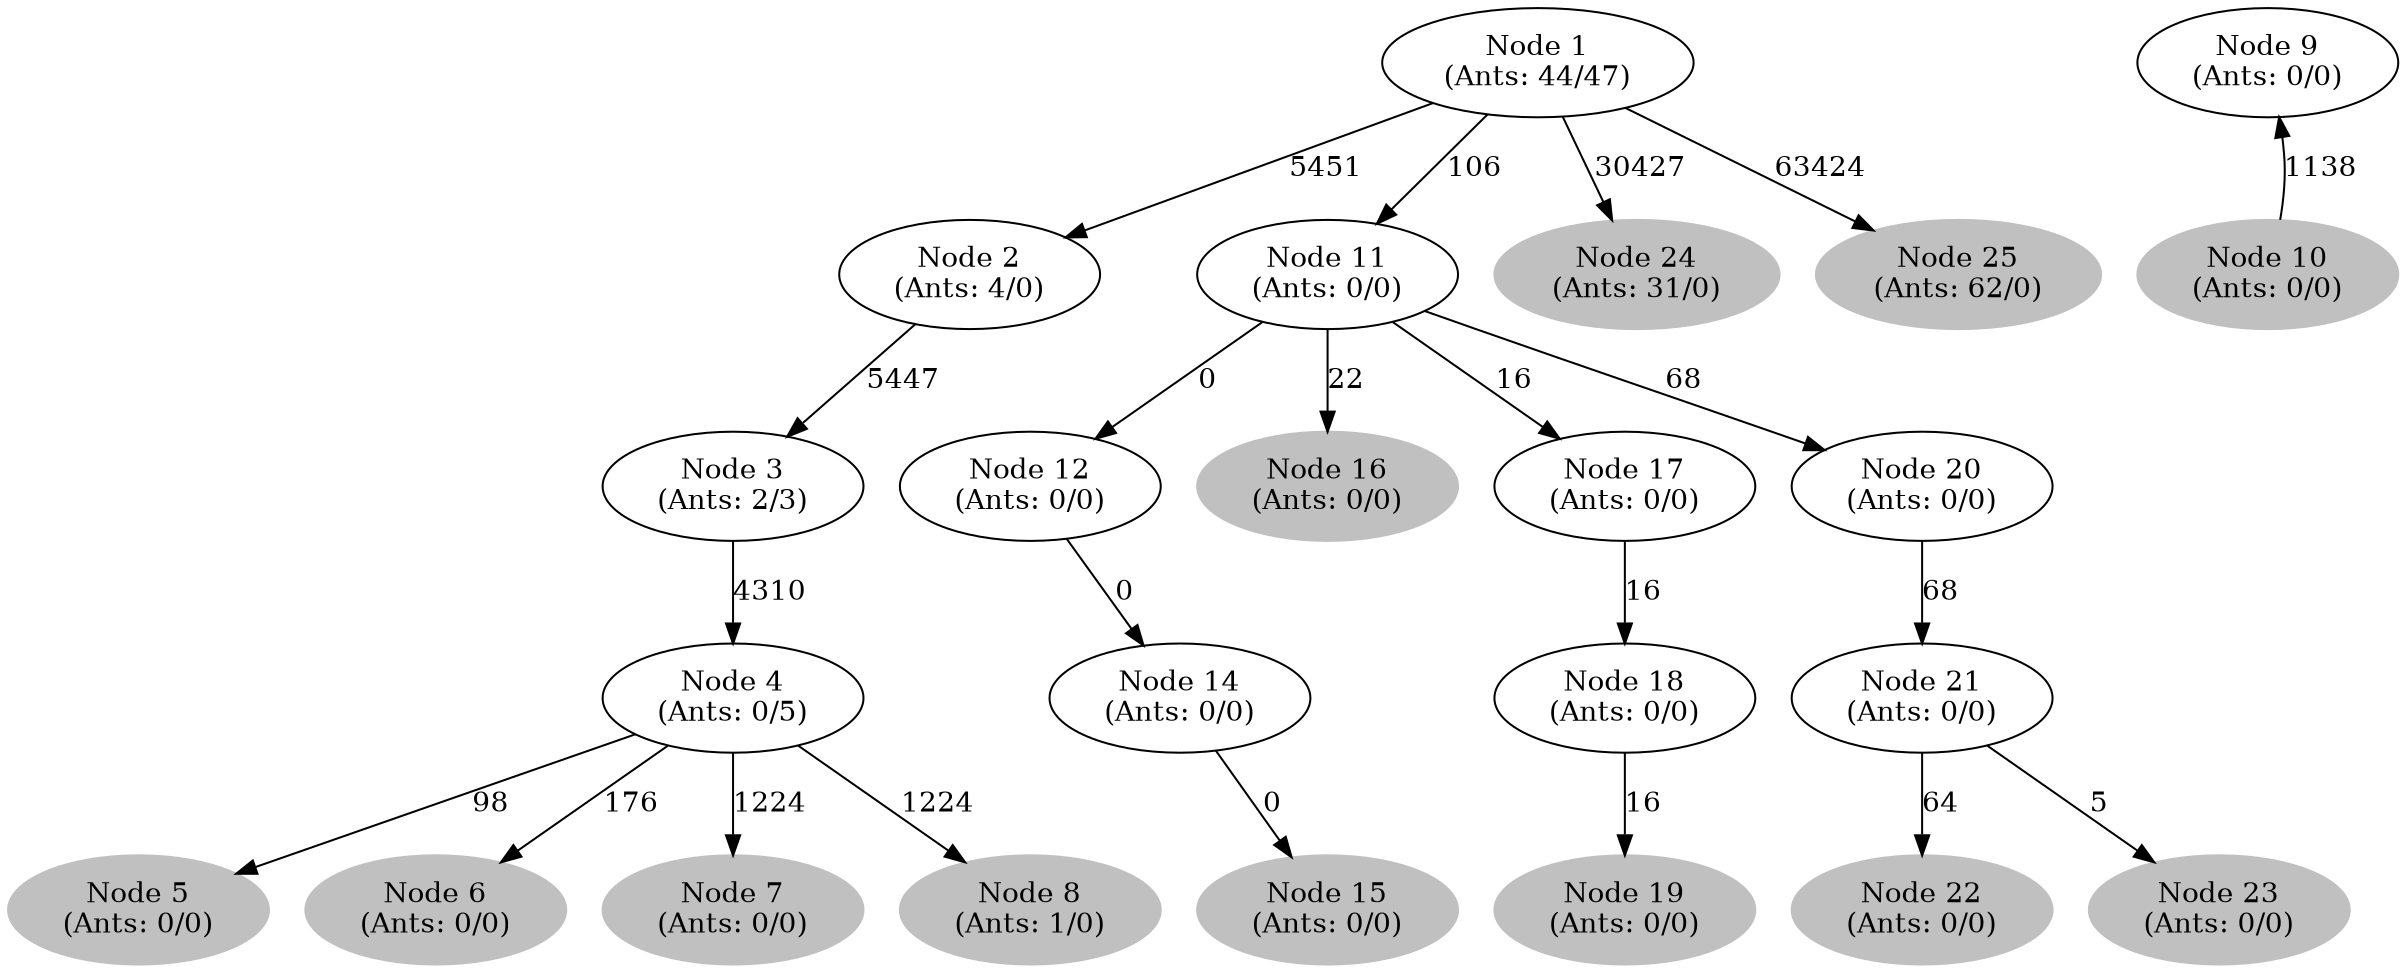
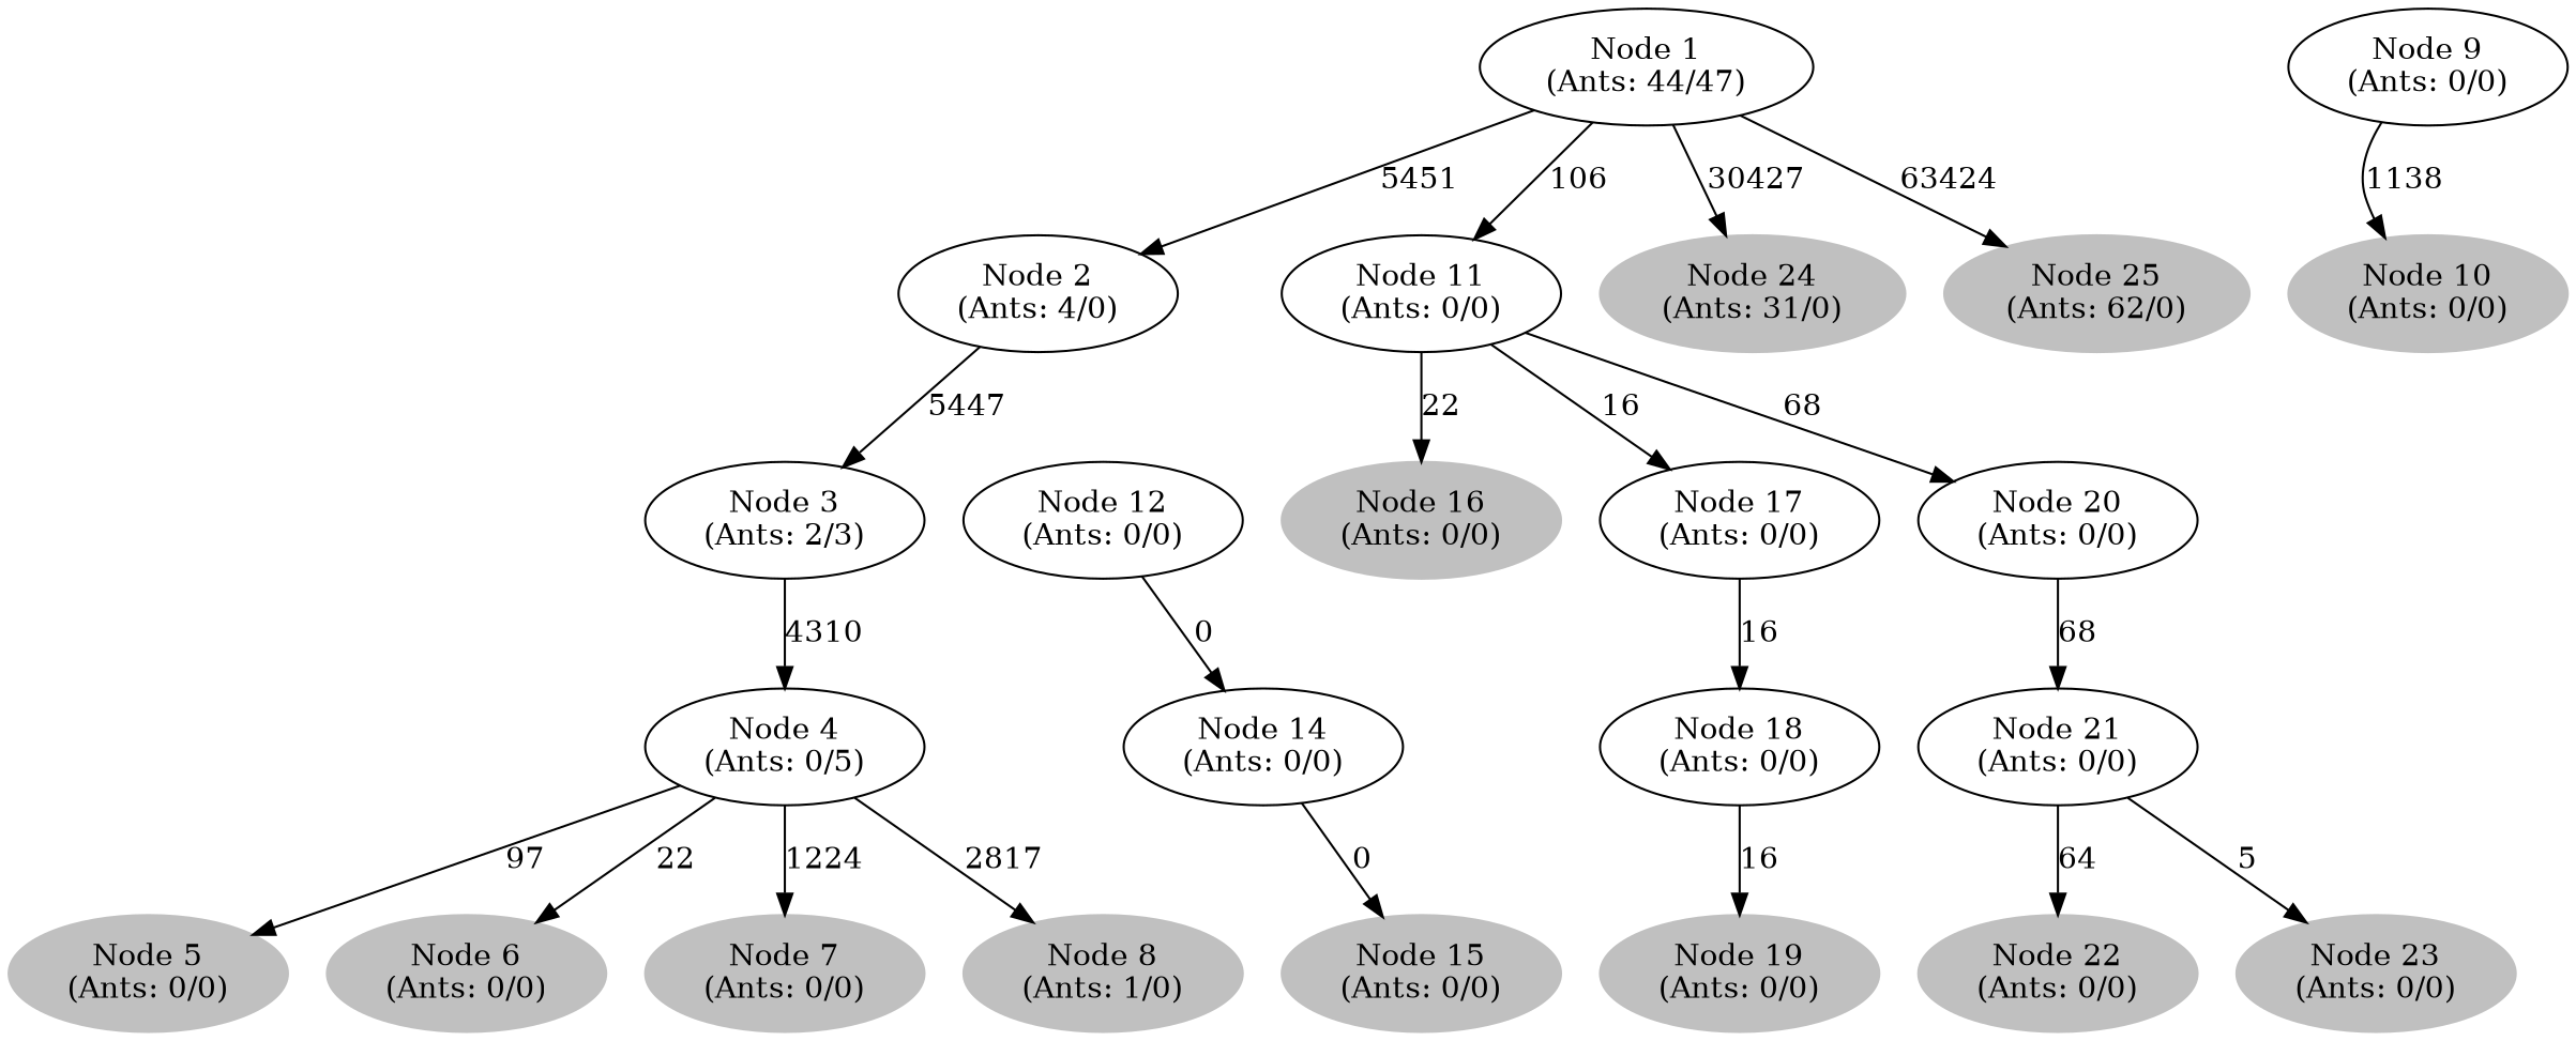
  digraph {
    "Node 1\n(Ants: 44/47)"
    "Node 2\n(Ants: 4/0)"
    "Node 11\n(Ants: 0/0)"
    "Node 24\n(Ants: 31/0)" [color=gray style=filled]
    "Node 25\n(Ants: 62/0)" [color=gray style=filled]
    "Node 3\n(Ants: 2/3)"
    "Node 12\n(Ants: 0/0)"
    "Node 16\n(Ants: 0/0)" [color=gray style=filled]
    "Node 17\n(Ants: 0/0)"
    "Node 20\n(Ants: 0/0)"
    "Node 4\n(Ants: 0/5)"
    "Node 5\n(Ants: 0/0)" [color=gray style=filled]
    "Node 6\n(Ants: 0/0)" [color=gray style=filled]
    "Node 7\n(Ants: 0/0)" [color=gray style=filled]
    "Node 8\n(Ants: 1/0)" [color=gray style=filled]
    "Node 9\n(Ants: 0/0)"
    "Node 10\n(Ants: 0/0)" [color=gray style=filled]
    "Node 14\n(Ants: 0/0)"
    "Node 18\n(Ants: 0/0)"
    "Node 21\n(Ants: 0/0)"
    "Node 15\n(Ants: 0/0)" [color=gray style=filled]
    "Node 19\n(Ants: 0/0)" [color=gray style=filled]
    "Node 22\n(Ants: 0/0)" [color=gray style=filled]
    "Node 23\n(Ants: 0/0)" [color=gray style=filled]
    "Node 1\n(Ants: 44/47)" -> "Node 2\n(Ants: 4/0)" [label=5451]
    "Node 1\n(Ants: 44/47)" -> "Node 11\n(Ants: 0/0)" [label=106]
    "Node 1\n(Ants: 44/47)" -> "Node 24\n(Ants: 31/0)" [label=30427]
    "Node 1\n(Ants: 44/47)" -> "Node 25\n(Ants: 62/0)" [label=63424]
    "Node 2\n(Ants: 4/0)" -> "Node 3\n(Ants: 2/3)" [label=5447]
-   "Node 11\n(Ants: 0/0)" -> "Node 12\n(Ants: 0/0)" [label=0]
    "Node 11\n(Ants: 0/0)" -> "Node 16\n(Ants: 0/0)" [label=22]
    "Node 11\n(Ants: 0/0)" -> "Node 17\n(Ants: 0/0)" [label=16]
    "Node 11\n(Ants: 0/0)" -> "Node 20\n(Ants: 0/0)" [label=68]
    "Node 3\n(Ants: 2/3)" -> "Node 4\n(Ants: 0/5)" [label=4310]
    "Node 12\n(Ants: 0/0)" -> "Node 14\n(Ants: 0/0)" [label=0]
    "Node 17\n(Ants: 0/0)" -> "Node 18\n(Ants: 0/0)" [label=16]
    "Node 20\n(Ants: 0/0)" -> "Node 21\n(Ants: 0/0)" [label=68]
-   "Node 4\n(Ants: 0/5)" -> "Node 5\n(Ants: 0/0)" [label=98]
-   "Node 4\n(Ants: 0/5)" -> "Node 6\n(Ants: 0/0)" [label=176]
+   "Node 4\n(Ants: 0/5)" -> "Node 5\n(Ants: 0/0)" [label=97]
+   "Node 4\n(Ants: 0/5)" -> "Node 6\n(Ants: 0/0)" [label=22]
    "Node 4\n(Ants: 0/5)" -> "Node 7\n(Ants: 0/0)" [label=1224]
-   "Node 4\n(Ants: 0/5)" -> "Node 8\n(Ants: 1/0)" [label=1224]
-   "Node 10\n(Ants: 0/0)" -> "Node 9\n(Ants: 0/0)" [label=1138]
+   "Node 4\n(Ants: 0/5)" -> "Node 8\n(Ants: 1/0)" [label=2817]
+   "Node 9\n(Ants: 0/0)" -> "Node 10\n(Ants: 0/0)" [label=1138]
    "Node 14\n(Ants: 0/0)" -> "Node 15\n(Ants: 0/0)" [label=0]
    "Node 18\n(Ants: 0/0)" -> "Node 19\n(Ants: 0/0)" [label=16]
    "Node 21\n(Ants: 0/0)" -> "Node 22\n(Ants: 0/0)" [label=64]
    "Node 21\n(Ants: 0/0)" -> "Node 23\n(Ants: 0/0)" [label=5]
  }
